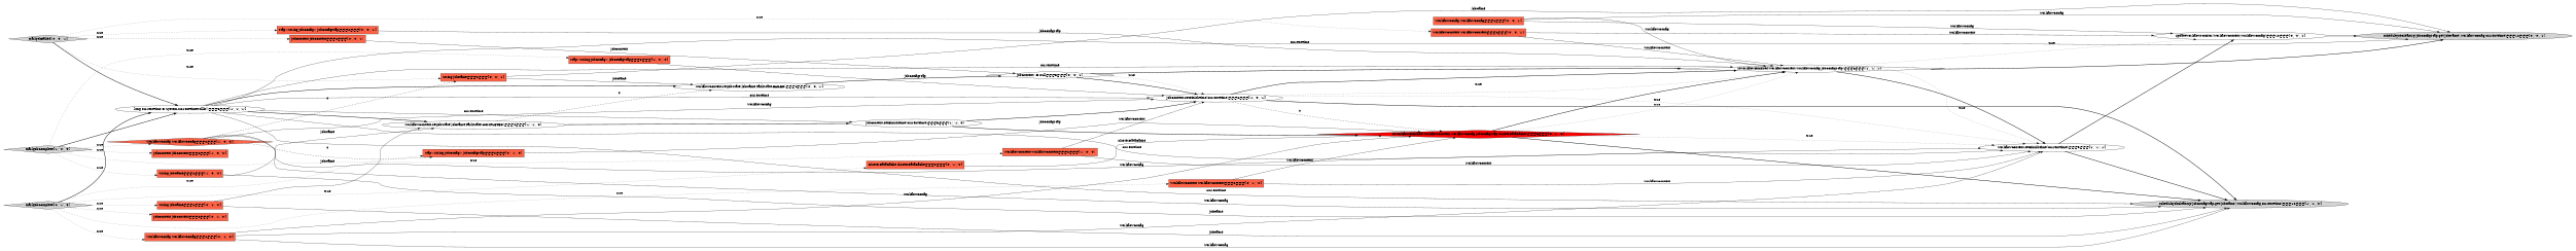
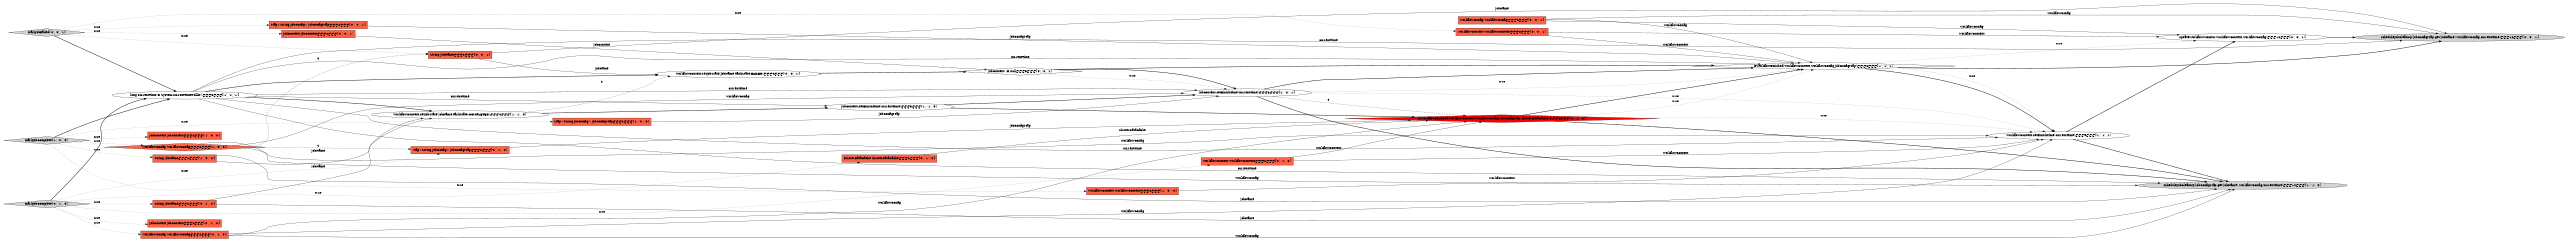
  digraph {
    rankdir=LR
    node [fillcolor=tomato shape=box style=filled]
    edge [style=solid]
    n1 [label="WorkflowConfig workflowConfig@@@2@@@['0', '1', '0']"]
    n2 [fillcolor=lightgray label="scheduleJobCleanUp(jobConfigMap.get(jobName),workflowConfig,currentTime)@@@10@@@['1', '1', '0']" shape=ellipse]
    n3 [fillcolor=red label="isWorkflowFinished(workflowContext,workflowConfig,jobConfigMap,clusterDataCache)@@@6@@@['0', '1', '0']" shape=diamond]
    n4 [fillcolor=white label="workflowContext.setFinishTime(currentTime)@@@9@@@['1', '1', '1']" shape=ellipse]
    n5 [fillcolor=white label="isWorkflowFinished(workflowContext,workflowConfig,jobConfigMap)@@@8@@@['1', '1', '1']" shape=diamond]
    n6 [fillcolor=white label="updateWorkflowMonitor(workflowContext,workflowConfig)@@@10@@@['0', '0', '1']" shape=ellipse]
    n7 [label="Map<String,JobConfig> jobConfigMap@@@2@@@['0', '0', '1']"]
    n8 [fillcolor=lightgray label="scheduleJobCleanUp(jobConfigMap.get(jobName),workflowConfig,currentTime)@@@12@@@['0', '0', '1']" shape=ellipse]
    n9 [label="WorkflowConfig workflowConfig@@@2@@@['0', '0', '1']"]
    n10 [label="String jobName@@@2@@@['0', '0', '1']"]
    n11 [fillcolor=white label="workflowContext.setJobState(jobName,TaskState.FAILED)@@@4@@@['0', '0', '1']" shape=ellipse]
    n12 [fillcolor=white label="jobContext != null@@@5@@@['0', '0', '1']" shape=diamond]
    n13 [fillcolor=white label="workflowContext.setJobState(jobName,TaskState.COMPLETED)@@@4@@@['1', '1', '0']" shape=ellipse]
    n14 [fillcolor=white label="jobContext.setFinishTime(currentTime)@@@5@@@['1', '1', '0']" shape=ellipse]
    n15 [fillcolor=white label="jobContext.setFinishTime(currentTime)@@@6@@@['1', '0', '1']" shape=ellipse]
    n16 [fillcolor=lightgray label="markJobComplete['1', '0', '0']" shape=diamond]
    n17 [label="Map<String,JobConfig> jobConfigMap@@@2@@@['1', '0', '0']"]
    n18 [label="WorkflowConfig workflowConfig@@@2@@@['1', '0', '0']" shape=diamond]
    n19 [label="JobContext jobContext@@@2@@@['1', '0', '0']"]
    n20 [label="String jobName@@@2@@@['1', '0', '0']"]
    n21 [label="WorkflowContext workflowContext@@@2@@@['1', '0', '0']"]
    n22 [fillcolor=white label="long currentTime = System.currentTimeMillis()@@@3@@@['1', '1', '1']" shape=ellipse]
    n23 [label="Map<String,JobConfig> jobConfigMap@@@2@@@['0', '1', '0']"]
    n24 [fillcolor=lightgray label="markJobComplete['0', '1', '0']" shape=diamond]
    n25 [label="String jobName@@@2@@@['0', '1', '0']"]
    n26 [label="JobContext jobContext@@@2@@@['0', '1', '0']"]
    n27 [label="WorkflowContext workflowContext@@@2@@@['0', '1', '0']"]
    n28 [label="ClusterDataCache clusterDataCache@@@2@@@['0', '1', '0']"]
    n29 [label="WorkflowContext workflowContext@@@2@@@['0', '0', '1']"]
    n30 [label="JobContext jobContext@@@2@@@['0', '0', '1']"]
    n31 [fillcolor=lightgray label="markJobFailed['0', '0', '1']" shape=diamond]
    n1 -> n2 [label=workflowConfig]
    n1 -> n3 [label=workflowConfig]
    n1 -> n4 [label=workflowConfig]
    n3 -> n2 [style=bold]
    n3 -> n4 [label=true style=dotted]
    n3 -> n5 [style=bold]
    n3 -> n5 [label=true style=dotted]
    n4 -> n2 [style=bold]
    n4 -> n6 [style=bold]
    n5 -> n4 [style=bold]
    n5 -> n4 [label=true style=dotted]
    n5 -> n6 [label=true style=dotted]
    n5 -> n8 [style=bold]
    n6 -> n8 [style=bold]
    n7 -> n5 [label=jobConfigMap]
    n9 -> n5 [label=workflowConfig]
    n9 -> n6 [label=workflowConfig]
    n9 -> n8 [label=workflowConfig]
    n10 -> n8 [label=jobName]
    n10 -> n11 [label=jobName]
    n11 -> n12 [style=bold]
    n12 -> n5 [style=bold]
    n12 -> n15 [label=true style=dotted]
    n12 -> n15 [style=bold]
    n13 -> n11 [label=0 style=dashed]
    n13 -> n14 [style=bold]
    n14 -> n3 [style=bold]
    n14 -> n15 [style=bold]
    n15 -> n2 [style=bold]
    n15 -> n3 [label=0 style=dashed]
    n15 -> n4 [label=true style=dotted]
    n15 -> n5 [style=bold]
    n15 -> n5 [label=true style=dotted]
    n16 -> n17 [label=true style=dotted]
    n16 -> n18 [label=true style=dotted]
    n16 -> n19 [label=true style=dotted]
    n16 -> n20 [label=true style=dotted]
    n16 -> n21 [label=true style=dotted]
    n16 -> n22 [style=bold]
    n17 -> n15 [label=jobConfigMap]
    n18 -> n2 [label=workflowConfig]
    n18 -> n4 [label=workflowConfig]
    n18 -> n10 [label=0 style=dashed]
    n18 -> n15 [label=workflowConfig]
    n18 -> n23 [label=0 style=dashed]
    n20 -> n2 [label=jobName]
    n20 -> n13 [label=jobName]
    n21 -> n4 [label=workflowContext]
-   n21 -> n15 [label=workflowContext]
    n22 -> n2 [label=currentTime]
    n22 -> n4 [label=currentTime]
    n22 -> n5 [label=currentTime]
    n22 -> n8 [label=currentTime]
    n22 -> n11 [style=bold]
    n22 -> n13 [style=bold]
    n22 -> n14 [label=currentTime]
    n22 -> n15 [label=currentTime]
    n23 -> n3 [label=jobConfigMap]
    n24 -> n1 [label=true style=dotted]
    n24 -> n22 [style=bold]
    n24 -> n23 [label=true style=dotted]
    n24 -> n25 [label=true style=dotted]
    n24 -> n26 [label=true style=dotted]
    n24 -> n27 [label=true style=dotted]
    n24 -> n28 [label=true style=dotted]
    n25 -> n2 [label=jobName]
    n25 -> n13 [label=jobName]
    n27 -> n3 [label=workflowContext]
    n27 -> n4 [label=workflowContext]
    n28 -> n3 [label=clusterDataCache]
    n29 -> n5 [label=workflowContext]
    n29 -> n6 [label=workflowContext]
    n30 -> n12 [label=jobContext]
    n31 -> n7 [label=true style=dotted]
    n31 -> n10 [label=true style=dotted]
    n31 -> n22 [style=bold]
    n31 -> n29 [label=true style=dotted]
    n31 -> n30 [label=true style=dotted]
  }
